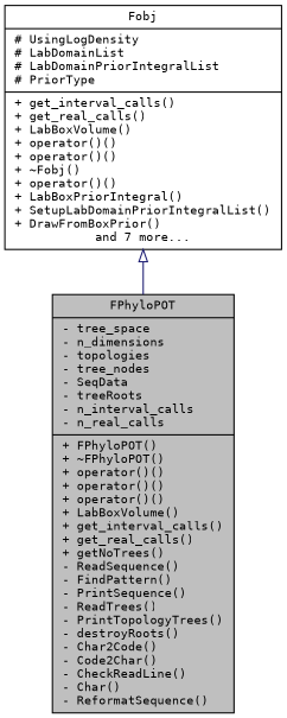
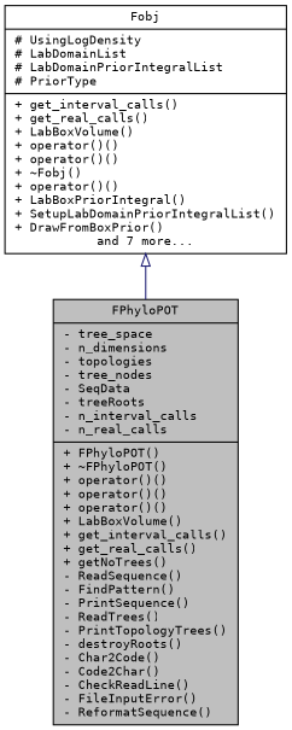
  digraph {
    fontname="DejaVu Sans Mono"
    node [color=black fontname="DejaVu Sans Mono" fontsize=10 shape=record style=filled]
-   n1 [fillcolor=grey75 fontcolor=black height=0.2 label="{FPhyloPOT\n|- tree_space\l- n_dimensions\l- topologies\l- tree_nodes\l- SeqData\l- treeRoots\l- n_interval_calls\l- n_real_calls\l|+ FPhyloPOT()\l+ ~FPhyloPOT()\l+ operator()()\l+ operator()()\l+ operator()()\l+ LabBoxVolume()\l+ get_interval_calls()\l+ get_real_calls()\l+ getNoTrees()\l- ReadSequence()\l- FindPattern()\l- PrintSequence()\l- ReadTrees()\l- PrintTopologyTrees()\l- destroyRoots()\l- Char2Code()\l- Code2Char()\l- CheckReadLine()\l- Char()\l- ReformatSequence()\l}" width=0.4]
+   n1 [fillcolor=grey75 fontcolor=black height=0.2 label="{FPhyloPOT\n|- tree_space\l- n_dimensions\l- topologies\l- tree_nodes\l- SeqData\l- treeRoots\l- n_interval_calls\l- n_real_calls\l|+ FPhyloPOT()\l+ ~FPhyloPOT()\l+ operator()()\l+ operator()()\l+ operator()()\l+ LabBoxVolume()\l+ get_interval_calls()\l+ get_real_calls()\l+ getNoTrees()\l- ReadSequence()\l- FindPattern()\l- PrintSequence()\l- ReadTrees()\l- PrintTopologyTrees()\l- destroyRoots()\l- Char2Code()\l- Code2Char()\l- CheckReadLine()\l- FileInputError()\l- ReformatSequence()\l}" width=0.4]
    n2 [fillcolor=white height=0.2 label="{Fobj\n|# UsingLogDensity\l# LabDomainList\l# LabDomainPriorIntegralList\l# PriorType\l|+ get_interval_calls()\l+ get_real_calls()\l+ LabBoxVolume()\l+ operator()()\l+ operator()()\l+ ~Fobj()\l+ operator()()\l+ LabBoxPriorIntegral()\l+ SetupLabDomainPriorIntegralList()\l+ DrawFromBoxPrior()\land 7 more...}" width=0.4]
    n2 -> n1 [arrowtail=onormal color=midnightblue dir=back fontname="DejaVu Sans Mono" fontsize=10 labelfontname=FreeSans labelfontsize=10 style=solid]
  }
